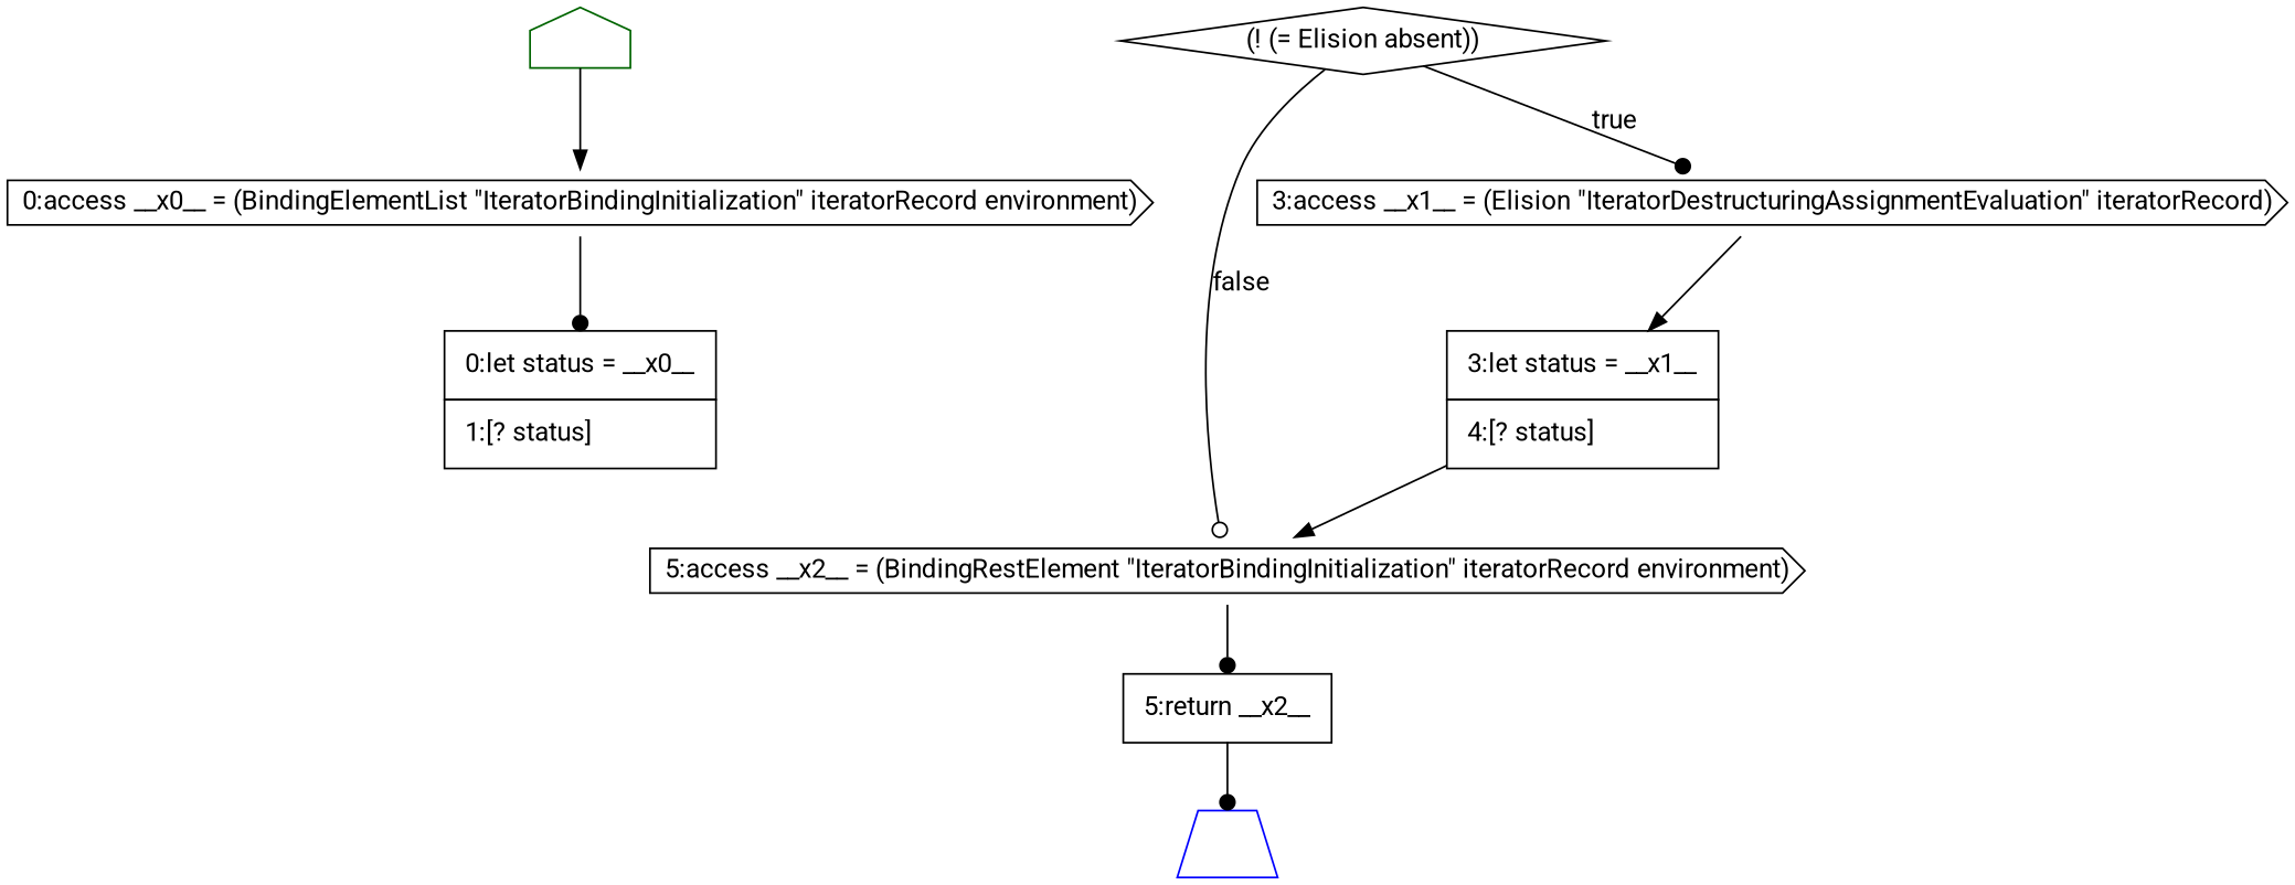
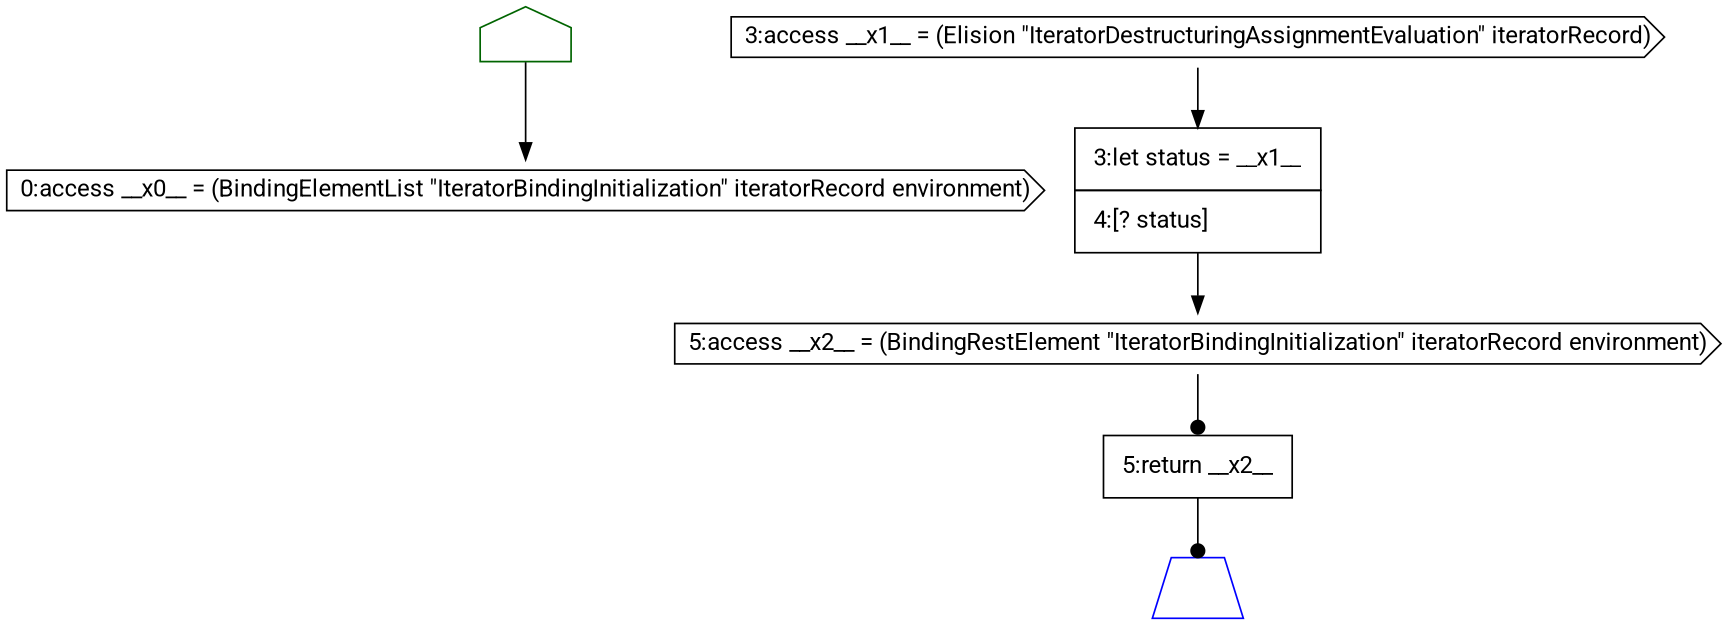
  digraph {
    fontname=Roboto
    node [color=black fillcolor=white fontname=Roboto shape=cds style=filled]
    edge [arrowhead=dot color=black fontname=Roboto]
    n1 [color=darkgreen label=" " shape=house]
    n2 [label=<<font color="black">0:access __x0__ = (BindingElementList &quot;IteratorBindingInitialization&quot; iteratorRecord environment)</font>>]
-   n3 [label=<<font color="black">     <table border="0" cellborder="1" cellspacing="0" cellpadding="10">       <tr><td align="left">0:let status = __x0__</td></tr>       <tr><td align="left">1:[? status]</td></tr>     </table>   </font>> margin=0 shape=none]
-   n4 [label=<<font color="black">(! (= Elision absent))</font>> shape=diamond]
    n5 [label=<<font color="black">5:access __x2__ = (BindingRestElement &quot;IteratorBindingInitialization&quot; iteratorRecord environment)</font>>]
    n6 [label=<<font color="black">3:access __x1__ = (Elision &quot;IteratorDestructuringAssignmentEvaluation&quot; iteratorRecord)</font>>]
    n7 [label=<<font color="black">     <table border="0" cellborder="1" cellspacing="0" cellpadding="10">       <tr><td align="left">5:return __x2__</td></tr>     </table>   </font>> margin=0 shape=none]
    n8 [label=<<font color="black">     <table border="0" cellborder="1" cellspacing="0" cellpadding="10">       <tr><td align="left">3:let status = __x1__</td></tr>       <tr><td align="left">4:[? status]</td></tr>     </table>   </font>> margin=0 shape=none]
    n9 [color=blue label=" " shape=trapezium]
    n1 -> n2 [arrowhead=normal]
-   n2 -> n3
-   n4 -> n5 [arrowhead=odot label=<<font color="black">false</font>>]
-   n4 -> n6 [label=<<font color="black">true</font>>]
    n5 -> n7
    n6 -> n8 [arrowhead=normal]
    n7 -> n9
    n8 -> n5 [arrowhead=normal]
  }
